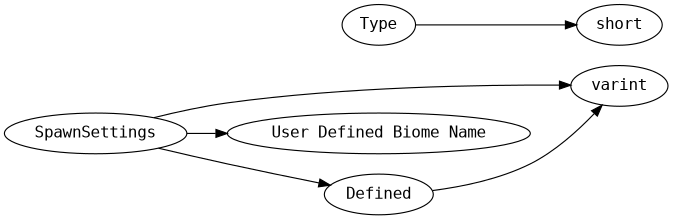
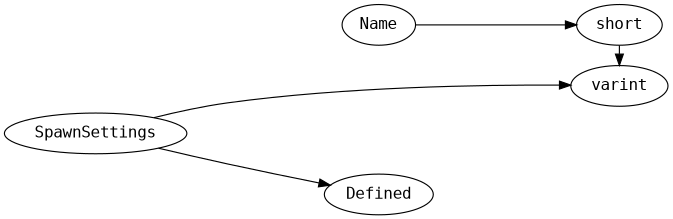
  digraph {
    fontname="DejaVu Sans Mono"
    rankdir=LR
    node [fontname="DejaVu Sans Mono"]
    edge [fontname="DejaVu Sans Mono"]
    n1 [label=short]
    n2 [label=varint]
    n3 [label=SpawnSettings]
-   n4 [label="User Defined Biome Name"]
    n5 [label=Defined]
-   n6 [label=Type]
+   n6 [label=Name]
    subgraph sub_1 {
      rank=max
      n1
      n2
    }
    n3 -> n2
-   n3 -> n4
    n3 -> n5
-   n5 -> n2
+   n1 -> n2
    n6 -> n1
  }
